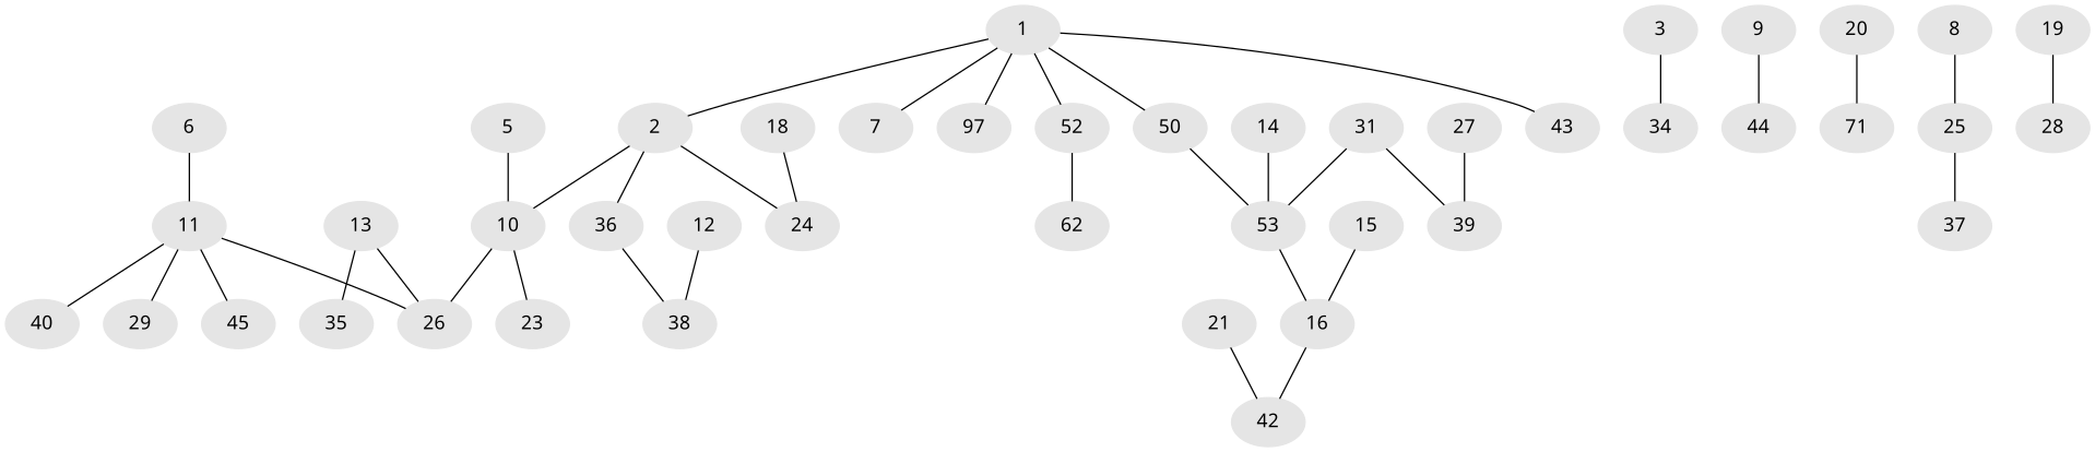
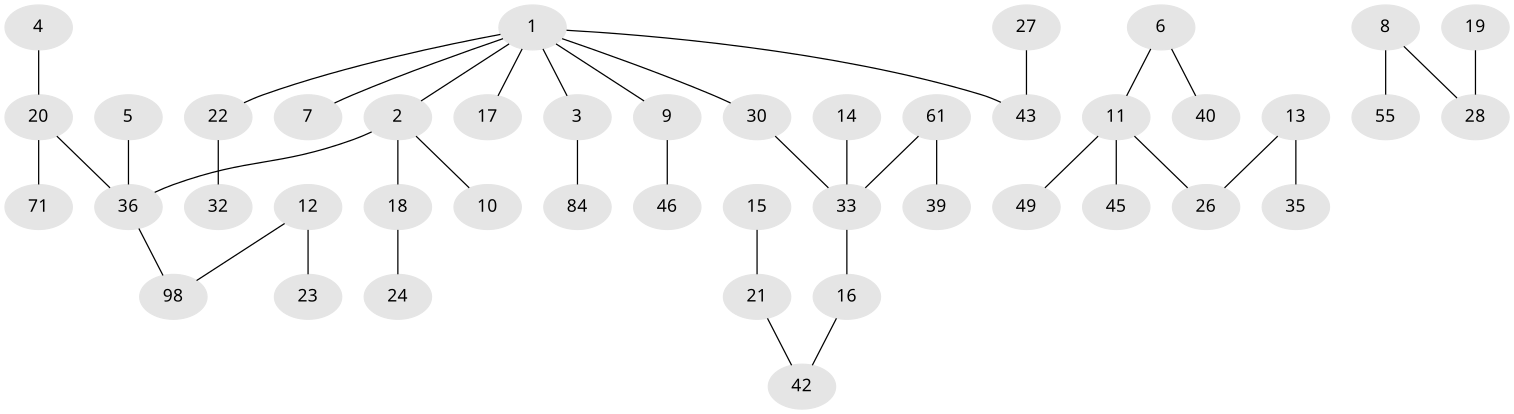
  graph {
    fontname="Noto Sans"
    node [color=gray90 fontname="Noto Sans" style=filled]
    edge [fontname="Noto Sans" weight=1.0]
    1
    2
    3
    7
    9
-   17 [label=97]
-   22 [label=52]
-   30 [label=50]
+   17
+   22
+   30
    43
    10
    18
    36
-   34
-   44
-   32 [label=62]
-   33 [label=53]
+   34 [label=84]
+   44 [label=46]
+   32
+   33
    26
    24
-   38
+   38 [label=98]
+   4
    20
    n22 [label=71]
    5
    6
    11
    40
-   29
+   29 [label=49]
    45
    8
-   25
+   25 [label=55]
    28
-   37
    12
    23
    13
    35
    14
    16
    42
    15
    19
    21
    27
-   31
+   31 [label=61]
    39
    1 -- 2
+   1 -- 3
    1 -- 7
+   1 -- 9
    1 -- 17
    1 -- 22
    1 -- 30
    1 -- 43
    2 -- 10
-   2 -- 24
+   2 -- 18
    2 -- 36
    3 -- 34
    9 -- 44
    22 -- 32
    30 -- 33
-   10 -- 26
    18 -- 24
    36 -- 38
    33 -- 16
+   4 -- 20
+   20 -- 36
    20 -- n22
-   5 -- 10
+   5 -- 36
    6 -- 11
-   11 -- 40
+   6 -- 40
    11 -- 26
    11 -- 29
    11 -- 45
    8 -- 25
-   25 -- 37
+   8 -- 28
    12 -- 38
-   10 -- 23
+   12 -- 23
    13 -- 26
    13 -- 35
    14 -- 33
    16 -- 42
-   15 -- 16
+   15 -- 21
    19 -- 28
    21 -- 42
-   27 -- 39
+   27 -- 43
    31 -- 33
    31 -- 39
  }
